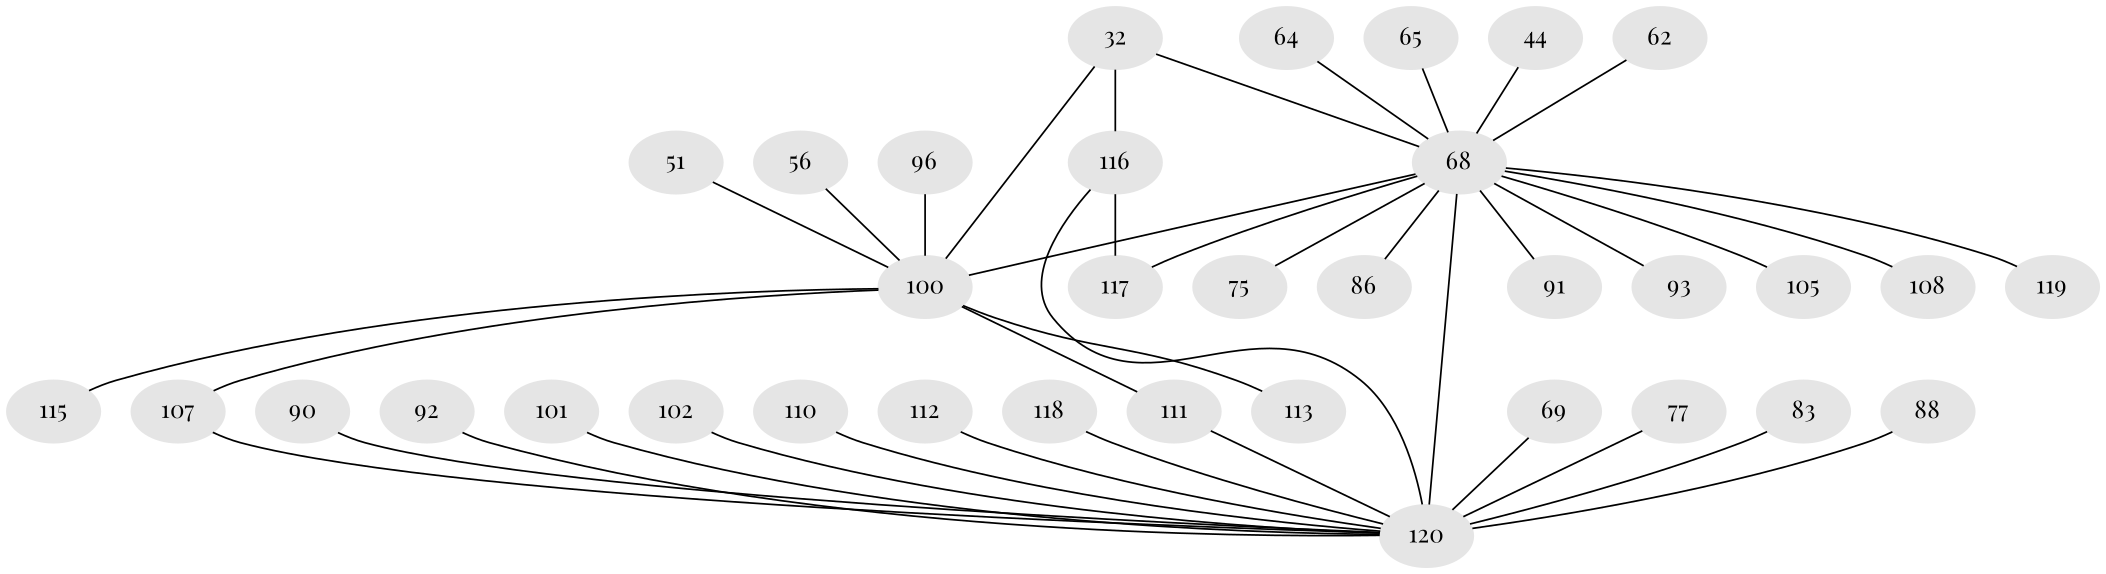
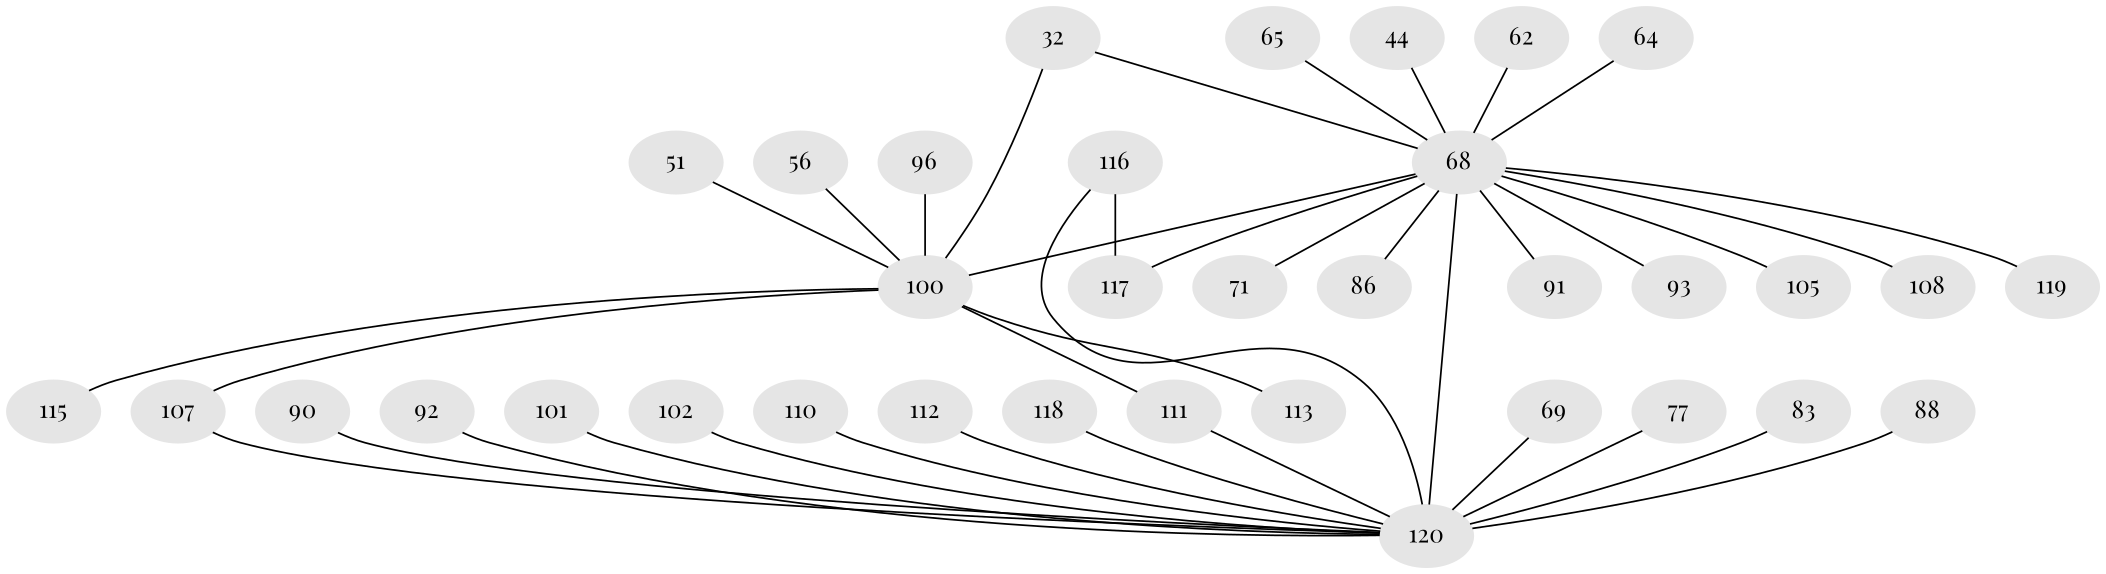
  graph {
    fontname="Playfair Display"
    node [color=gray90 fontname="Playfair Display" style=filled]
    edge [fontname="Playfair Display"]
    32 [super="+17"]
    68 [super="+12+45"]
    100 [super="+24+70+98+50"]
    116 [super="+59"]
-   71 [label=75]
+   71
    86
    91
    93 [super="+75"]
    105
    108 [super="+57"]
    117 [super="+27"]
    119
    120 [super="+58+114+109"]
    107 [super="+76"]
    111 [super="+85+97"]
    113 [super="+106"]
    115
    44
    51
    56
    62
    64
    65
    69 [super="+49"]
    77
    83
    88
    90
    92
    96
    101 [super="+99"]
    102
    110
    112
    118
    32 -- 68 [weight=2]
    32 -- 100 [weight=2]
-   32 -- 116 [weight=2]
    68 -- 100 [weight=4]
    68 -- 71
    68 -- 86
    68 -- 91
    68 -- 93
    68 -- 105
    68 -- 108
    68 -- 117
    68 -- 119
    68 -- 120 [weight=8]
    100 -- 107
    100 -- 111 [weight=2]
    100 -- 113
    100 -- 115
    116 -- 117 [weight=2]
    116 -- 120
    107 -- 120
    111 -- 120
    44 -- 68
    51 -- 100
    56 -- 100
    62 -- 68
    64 -- 68
    65 -- 68
    69 -- 120
    77 -- 120
    83 -- 120
    88 -- 120
    90 -- 120
    92 -- 120
    96 -- 100
    101 -- 120
    102 -- 120 [weight=2]
    110 -- 120
    112 -- 120
    118 -- 120 [weight=2]
  }
